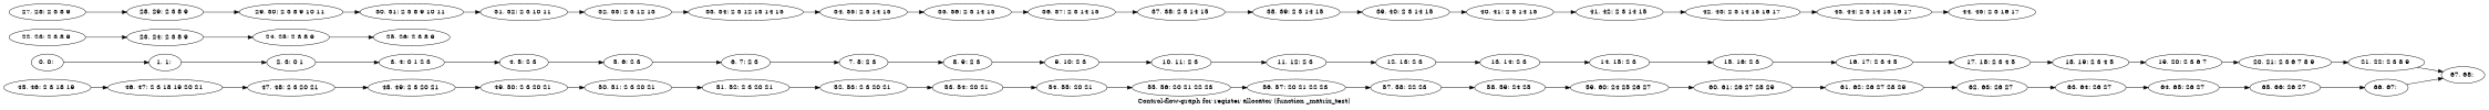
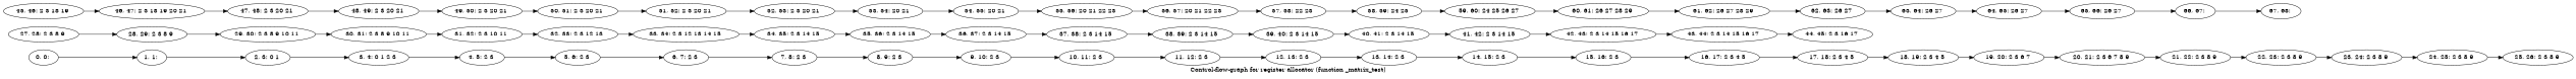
  digraph {
    label="Control-flow-graph for register allocator (function _matrix_test)"
    rankdir=LR
    n1 [label="0, 0: "]
    n2 [label="1, 1: "]
    n3 [label="2, 3: 0 1 "]
    n4 [label="3, 4: 0 1 2 3 "]
    n5 [label="4, 5: 2 3 "]
    n6 [label="5, 6: 2 3 "]
    n7 [label="6, 7: 2 3 "]
    n8 [label="7, 8: 2 3 "]
    n9 [label="8, 9: 2 3 "]
    n10 [label="9, 10: 2 3 "]
    n11 [label="10, 11: 2 3 "]
    n12 [label="11, 12: 2 3 "]
    n13 [label="12, 13: 2 3 "]
    n14 [label="13, 14: 2 3 "]
    n15 [label="14, 15: 2 3 "]
    n16 [label="15, 16: 2 3 "]
    n17 [label="16, 17: 2 3 4 5 "]
    n18 [label="17, 18: 2 3 4 5 "]
    n19 [label="18, 19: 2 3 4 5 "]
    n20 [label="19, 20: 2 3 6 7 "]
    n21 [label="20, 21: 2 3 6 7 8 9 "]
    n22 [label="21, 22: 2 3 8 9 "]
    n23 [label="22, 23: 2 3 8 9 "]
    n24 [label="23, 24: 2 3 8 9 "]
    n25 [label="24, 25: 2 3 8 9 "]
    n26 [label="25, 26: 2 3 8 9 "]
    n27 [label="27, 28: 2 3 8 9 "]
    n28 [label="28, 29: 2 3 8 9 "]
    n29 [label="29, 30: 2 3 8 9 10 11 "]
    n30 [label="30, 31: 2 3 8 9 10 11 "]
    n31 [label="31, 32: 2 3 10 11 "]
    n32 [label="32, 33: 2 3 12 13 "]
    n33 [label="33, 34: 2 3 12 13 14 15 "]
    n34 [label="34, 35: 2 3 14 15 "]
    n35 [label="35, 36: 2 3 14 15 "]
    n36 [label="36, 37: 2 3 14 15 "]
    n37 [label="37, 38: 2 3 14 15 "]
    n38 [label="38, 39: 2 3 14 15 "]
    n39 [label="39, 40: 2 3 14 15 "]
    n40 [label="40, 41: 2 3 14 15 "]
    n41 [label="41, 42: 2 3 14 15 "]
    n42 [label="42, 43: 2 3 14 15 16 17 "]
    n43 [label="43, 44: 2 3 14 15 16 17 "]
    n44 [label="44, 45: 2 3 16 17 "]
    n45 [label="45, 46: 2 3 18 19 "]
    n46 [label="46, 47: 2 3 18 19 20 21 "]
    n47 [label="47, 48: 2 3 20 21 "]
    n48 [label="48, 49: 2 3 20 21 "]
    n49 [label="49, 50: 2 3 20 21 "]
    n50 [label="50, 51: 2 3 20 21 "]
    n51 [label="51, 52: 2 3 20 21 "]
    n52 [label="52, 53: 2 3 20 21 "]
    n53 [label="53, 54: 20 21 "]
    n54 [label="54, 55: 20 21 "]
    n55 [label="55, 56: 20 21 22 23 "]
    n56 [label="56, 57: 20 21 22 23 "]
    n57 [label="57, 58: 22 23 "]
    n58 [label="58, 59: 24 25 "]
    n59 [label="59, 60: 24 25 26 27 "]
    n60 [label="60, 61: 26 27 28 29 "]
    n61 [label="61, 62: 26 27 28 29 "]
    n62 [label="62, 63: 26 27 "]
    n63 [label="63, 64: 26 27 "]
    n64 [label="64, 65: 26 27 "]
    n65 [label="65, 66: 26 27 "]
    n66 [label="66, 67: "]
    n67 [label="67, 68: "]
    n1 -> n2
    n2 -> n3
    n3 -> n4
    n4 -> n5
    n5 -> n6
    n6 -> n7
    n7 -> n8
    n8 -> n9
    n9 -> n10
    n10 -> n11
    n11 -> n12
    n12 -> n13
    n13 -> n14
    n14 -> n15
    n15 -> n16
    n16 -> n17
    n17 -> n18
    n18 -> n19
    n19 -> n20
    n20 -> n21
    n21 -> n22
-   n22 -> n67
+   n22 -> n23
    n23 -> n24
    n24 -> n25
    n25 -> n26
    n27 -> n28
    n28 -> n29
    n29 -> n30
    n30 -> n31
    n31 -> n32
    n32 -> n33
    n33 -> n34
    n34 -> n35
    n35 -> n36
    n36 -> n37
    n37 -> n38
    n38 -> n39
    n39 -> n40
    n40 -> n41
    n41 -> n42
    n42 -> n43
    n43 -> n44
    n45 -> n46
    n46 -> n47
    n47 -> n48
    n48 -> n49
    n49 -> n50
    n50 -> n51
    n51 -> n52
    n52 -> n53
    n53 -> n54
    n54 -> n55
    n55 -> n56
    n56 -> n57
    n57 -> n58
    n58 -> n59
    n59 -> n60
    n60 -> n61
    n61 -> n62
    n62 -> n63
    n63 -> n64
    n64 -> n65
    n65 -> n66
    n66 -> n67
  }
